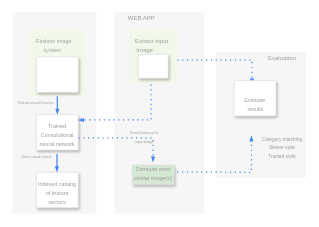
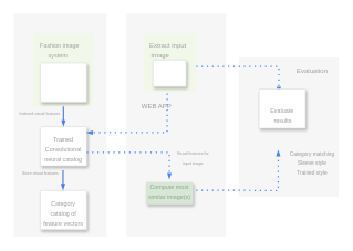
  <mxCell id="0" />
  <mxCell id="1" parent="0" />
  <mxCell id="2" value="" style="fillColor=#F6F6F6;strokeColor=none;shadow=0;gradientColor=none;fontSize=14;align=left;spacing=10;fontColor=#717171;9E9E9E;verticalAlign=top;spacingTop=-4;fontStyle=0;spacingLeft=40;html=1;" parent="1" vertex="1"><mxGeometry x="360" y="86.5" width="150" height="210" as="geometry" /></mxCell>
  <mxCell id="3" value="" style="fillColor=#F6F6F6;strokeColor=none;shadow=0;gradientColor=none;fontSize=14;align=left;spacing=10;fontColor=#717171;9E9E9E;verticalAlign=top;spacingTop=-4;fontStyle=0;spacingLeft=40;html=1;" parent="1" vertex="1"><mxGeometry x="20" y="20" width="140" height="336.5" as="geometry" /></mxCell>
  <mxCell id="4" value="" style="fillColor=#F6F6F6;strokeColor=none;shadow=0;gradientColor=none;fontSize=14;align=left;spacing=10;fontColor=#717171;9E9E9E;verticalAlign=top;spacingTop=-4;fontStyle=0;spacingLeft=40;html=1;" parent="1" vertex="1"><mxGeometry x="190" y="20" width="150" height="336.5" as="geometry" /></mxCell>
  <mxCell id="5" value="&lt;font style=&quot;font-size: 9px&quot;&gt;Fashion image&lt;br&gt;&amp;nbsp; &amp;nbsp; &amp;nbsp;system&lt;/font&gt;" style="rounded=1;absoluteArcSize=1;arcSize=2;html=1;strokeColor=none;gradientColor=none;shadow=0;dashed=0;fontSize=12;fontColor=#9E9E9E;align=left;verticalAlign=top;spacing=10;spacingTop=-4;fillColor=#F1F8E9;" parent="1" vertex="1"><mxGeometry x="50" y="50.13" width="90" height="110" as="geometry" /></mxCell>
  <mxCell id="6" value="" style="strokeColor=#dddddd;fillColor=#ffffff;shadow=1;strokeWidth=1;rounded=1;absoluteArcSize=1;arcSize=2;labelPosition=center;verticalLabelPosition=middle;align=center;verticalAlign=bottom;spacingLeft=0;fontColor=#999999;fontSize=12;whiteSpace=wrap;spacingBottom=2;html=1;" parent="1" vertex="1"><mxGeometry x="60" y="94.63" width="70" height="59.25" as="geometry" /></mxCell>
  <mxCell id="7" value="" style="shape=image;html=1;verticalAlign=top;verticalLabelPosition=bottom;labelBackgroundColor=#ffffff;imageAspect=0;aspect=fixed;image=https://cdn2.iconfinder.com/data/icons/freecns-cumulus/16/519587-084_Photo-128.png" parent="1" vertex="1"><mxGeometry x="80" y="103.88" width="50" height="50" as="geometry" /></mxCell>
- <mxCell id="8" value="&lt;font style=&quot;font-size: 6px&quot; color=&quot;#999999&quot;&gt;Extract visual features&amp;nbsp;&lt;/font&gt;" style="text;html=1;align=center;verticalAlign=middle;resizable=0;points=[];autosize=1;" parent="1" vertex="1"><mxGeometry x="20" y="160.13" width="80" height="20" as="geometry" /></mxCell>
+ <mxCell id="8" value="&lt;font style=&quot;font-size: 6px&quot; color=&quot;#999999&quot;&gt;Indexed visual features&amp;nbsp;&lt;/font&gt;" style="text;html=1;align=center;verticalAlign=middle;resizable=0;points=[];autosize=1;" parent="1" vertex="1"><mxGeometry x="20" y="160.13" width="80" height="20" as="geometry" /></mxCell>
  <mxCell id="9" value="" style="edgeStyle=orthogonalEdgeStyle;fontSize=12;html=1;endArrow=blockThin;endFill=1;rounded=0;strokeWidth=2;endSize=4;startSize=4;dashed=0;strokeColor=#4284F3;" parent="1" edge="1"><mxGeometry width="100" relative="1" as="geometry"><mxPoint x="94.9" y="160.32" as="sourcePoint" /><mxPoint x="95" y="190.13" as="targetPoint" /><Array as="points"><mxPoint x="94.9" y="179.32" /><mxPoint x="94.9" y="179.32" /></Array></mxGeometry></mxCell>
  <mxCell id="10" value="" style="shape=image;html=1;verticalAlign=top;verticalLabelPosition=bottom;labelBackgroundColor=#ffffff;imageAspect=0;aspect=fixed;image=https://cdn2.iconfinder.com/data/icons/freecns-cumulus/16/519587-084_Photo-128.png" parent="1" vertex="1"><mxGeometry x="65" y="94.63" width="50" height="50" as="geometry" /></mxCell>
- <mxCell id="11" value="&lt;font style=&quot;font-size: 9px&quot;&gt;Trained Convolutional neural network&lt;/font&gt;" style="strokeColor=#dddddd;fillColor=#ffffff;shadow=1;strokeWidth=1;rounded=1;absoluteArcSize=1;arcSize=2;labelPosition=center;verticalLabelPosition=middle;align=center;verticalAlign=bottom;spacingLeft=0;fontColor=#999999;fontSize=12;whiteSpace=wrap;spacingBottom=2;html=1;" parent="1" vertex="1"><mxGeometry x="60" y="190.88" width="70" height="59.25" as="geometry" /></mxCell>
- <mxCell id="12" value="&lt;font color=&quot;#999999&quot;&gt;&lt;span style=&quot;font-size: 6px&quot;&gt;Store visual neural&lt;/span&gt;&lt;/font&gt;" style="text;html=1;align=center;verticalAlign=middle;resizable=0;points=[];autosize=1;" parent="1" vertex="1"><mxGeometry x="25" y="250.13" width="70" height="20" as="geometry" /></mxCell>
- <mxCell id="13" value="&lt;font style=&quot;font-size: 9px&quot;&gt;Indexed catalog of feature vectors&lt;/font&gt;" style="strokeColor=#dddddd;fillColor=#ffffff;shadow=1;strokeWidth=1;rounded=1;absoluteArcSize=1;arcSize=2;labelPosition=center;verticalLabelPosition=middle;align=center;verticalAlign=bottom;spacingLeft=0;fontColor=#999999;fontSize=12;whiteSpace=wrap;spacingBottom=2;html=1;" parent="1" vertex="1"><mxGeometry x="60" y="287.25" width="70" height="59.25" as="geometry" /></mxCell>
- <mxCell id="14" value="&lt;font color=&quot;#999999&quot; style=&quot;font-size: 10px&quot;&gt;WEB APP&lt;/font&gt;" style="text;html=1;align=center;verticalAlign=middle;resizable=0;points=[];autosize=1;" parent="1" vertex="1"><mxGeometry x="205" y="20" width="60" height="20" as="geometry" /></mxCell>
+ <mxCell id="11" value="&lt;font style=&quot;font-size: 9px&quot;&gt;Trained Convolutional neural catalog&lt;/font&gt;" style="strokeColor=#dddddd;fillColor=#ffffff;shadow=1;strokeWidth=1;rounded=1;absoluteArcSize=1;arcSize=2;labelPosition=center;verticalLabelPosition=middle;align=center;verticalAlign=bottom;spacingLeft=0;fontColor=#999999;fontSize=12;whiteSpace=wrap;spacingBottom=2;html=1;" parent="1" vertex="1"><mxGeometry x="60" y="190.88" width="70" height="59.25" as="geometry" /></mxCell>
+ <mxCell id="12" value="&lt;font color=&quot;#999999&quot;&gt;&lt;span style=&quot;font-size: 6px&quot;&gt;Store visual features&lt;/span&gt;&lt;/font&gt;" style="text;html=1;align=center;verticalAlign=middle;resizable=0;points=[];autosize=1;" parent="1" vertex="1"><mxGeometry x="25" y="250.13" width="70" height="20" as="geometry" /></mxCell>
+ <mxCell id="13" value="&lt;font style=&quot;font-size: 9px&quot;&gt;Category catalog of feature vectors&lt;/font&gt;" style="strokeColor=#dddddd;fillColor=#ffffff;shadow=1;strokeWidth=1;rounded=1;absoluteArcSize=1;arcSize=2;labelPosition=center;verticalLabelPosition=middle;align=center;verticalAlign=bottom;spacingLeft=0;fontColor=#999999;fontSize=12;whiteSpace=wrap;spacingBottom=2;html=1;" parent="1" vertex="1"><mxGeometry x="60" y="287.25" width="70" height="59.25" as="geometry" /></mxCell>
+ <mxCell id="14" value="&lt;font color=&quot;#999999&quot; style=&quot;font-size: 10px&quot;&gt;WEB APP&lt;/font&gt;" style="text;html=1;align=center;verticalAlign=middle;resizable=0;points=[];autosize=1;" parent="1" vertex="1"><mxGeometry x="205" y="150" width="60" height="20" as="geometry" /></mxCell>
  <mxCell id="15" value="&lt;font size=&quot;1&quot;&gt;Extract input&lt;br&gt;&amp;nbsp;image&lt;/font&gt;" style="rounded=1;absoluteArcSize=1;arcSize=2;html=1;strokeColor=none;gradientColor=none;shadow=0;dashed=0;fontSize=12;fontColor=#9E9E9E;align=left;verticalAlign=top;spacing=10;spacingTop=-4;fillColor=#F1F8E9;" parent="1" vertex="1"><mxGeometry x="215" y="50.13" width="80" height="87.38" as="geometry" /></mxCell>
  <mxCell id="16" value="" style="strokeColor=#dddddd;fillColor=#ffffff;shadow=1;strokeWidth=1;rounded=1;absoluteArcSize=1;arcSize=2;labelPosition=center;verticalLabelPosition=middle;align=center;verticalAlign=bottom;spacingLeft=0;fontColor=#999999;fontSize=12;whiteSpace=wrap;spacingBottom=2;html=1;" parent="1" vertex="1"><mxGeometry x="230" y="90.13" width="50" height="40" as="geometry" /></mxCell>
  <mxCell id="17" value="" style="shape=image;html=1;verticalAlign=top;verticalLabelPosition=bottom;labelBackgroundColor=#ffffff;imageAspect=0;aspect=fixed;image=https://cdn2.iconfinder.com/data/icons/freecns-cumulus/16/519587-084_Photo-128.png" parent="1" vertex="1"><mxGeometry x="237.5" y="93.26" width="35" height="35" as="geometry" /></mxCell>
  <mxCell id="18" value="" style="edgeStyle=orthogonalEdgeStyle;fontSize=12;html=1;endArrow=blockThin;endFill=1;rounded=0;strokeWidth=2;endSize=4;startSize=4;dashed=1;dashPattern=1 3;strokeColor=#4284F3;entryX=1;entryY=0.15;entryDx=0;entryDy=0;entryPerimeter=0;" parent="1" target="11" edge="1"><mxGeometry width="100" relative="1" as="geometry"><mxPoint x="251.42" y="140.71" as="sourcePoint" /><mxPoint x="229.71" y="199.7" as="targetPoint" /><Array as="points"><mxPoint x="251" y="199.5" /></Array></mxGeometry></mxCell>
- <mxCell id="19" value="&lt;font style=&quot;font-size: 6px&quot; color=&quot;#999999&quot;&gt;Visual features for&lt;br&gt;&amp;nbsp;input image&amp;nbsp;&lt;/font&gt;" style="text;html=1;align=center;verticalAlign=middle;resizable=0;points=[];autosize=1;" parent="1" vertex="1"><mxGeometry x="210" y="206.5" width="60" height="40" as="geometry" /></mxCell>
+ <mxCell id="19" value="&lt;font style=&quot;font-size: 6px&quot; color=&quot;#999999&quot;&gt;Visual features for&lt;br&gt;&amp;nbsp;input image&amp;nbsp;&lt;/font&gt;" style="text;html=1;align=center;verticalAlign=middle;resizable=0;points=[];autosize=1;" parent="1" vertex="1"><mxGeometry x="260" y="216.5" width="60" height="40" as="geometry" /></mxCell>
  <mxCell id="20" value="" style="edgeStyle=orthogonalEdgeStyle;fontSize=12;html=1;endArrow=blockThin;endFill=1;rounded=0;strokeWidth=2;endSize=4;startSize=4;dashed=1;dashPattern=1 3;strokeColor=#4284F3;" parent="1" edge="1"><mxGeometry width="100" relative="1" as="geometry"><mxPoint x="130.14" y="229.843" as="sourcePoint" /><mxPoint x="254.711" y="269.843" as="targetPoint" /><Array as="points"><mxPoint x="204.85" y="229.84" /><mxPoint x="254.85" y="229.84" /><mxPoint x="254.85" y="269.84" /></Array></mxGeometry></mxCell>
  <mxCell id="21" value="&lt;font style=&quot;font-size: 9px&quot;&gt;Compute most similar image(s)&lt;/font&gt;" style="strokeColor=#dddddd;fillColor=#d5e8d4;shadow=1;strokeWidth=1;rounded=1;absoluteArcSize=1;arcSize=2;labelPosition=center;verticalLabelPosition=middle;align=center;verticalAlign=bottom;spacingLeft=0;fontColor=#999999;fontSize=12;whiteSpace=wrap;spacingBottom=2;html=1;" parent="1" vertex="1"><mxGeometry x="220" y="275.06" width="70" height="32.88" as="geometry" /></mxCell>
  <mxCell id="22" value="" style="edgeStyle=orthogonalEdgeStyle;fontSize=12;html=1;endArrow=blockThin;endFill=1;rounded=0;strokeWidth=2;endSize=4;startSize=4;dashed=1;dashPattern=1 3;strokeColor=#4284F3;" parent="1" edge="1"><mxGeometry width="100" relative="1" as="geometry"><mxPoint x="295.28" y="99.803" as="sourcePoint" /><mxPoint x="419.851" y="139.803" as="targetPoint" /><Array as="points"><mxPoint x="369.99" y="99.8" /><mxPoint x="419.99" y="99.8" /><mxPoint x="419.99" y="139.8" /></Array></mxGeometry></mxCell>
  <mxCell id="23" value="" style="edgeStyle=orthogonalEdgeStyle;fontSize=12;html=1;endArrow=blockThin;endFill=1;rounded=0;strokeWidth=2;endSize=4;startSize=4;dashed=1;dashPattern=1 3;strokeColor=#4284F3;" parent="1" edge="1"><mxGeometry width="100" relative="1" as="geometry"><mxPoint x="295.14" y="286.993" as="sourcePoint" /><mxPoint x="419" y="226.5" as="targetPoint" /><Array as="points"><mxPoint x="370" y="287.5" /><mxPoint x="419" y="287.5" /></Array></mxGeometry></mxCell>
  <mxCell id="24" value="&lt;font style=&quot;font-size: 9px&quot;&gt;Evaluate&lt;br&gt;&amp;nbsp;results&lt;/font&gt;" style="strokeColor=#dddddd;fillColor=#ffffff;shadow=1;strokeWidth=1;rounded=1;absoluteArcSize=1;arcSize=2;labelPosition=center;verticalLabelPosition=middle;align=center;verticalAlign=bottom;spacingLeft=0;fontColor=#999999;fontSize=12;whiteSpace=wrap;spacingBottom=2;html=1;" parent="1" vertex="1"><mxGeometry x="390" y="133.88" width="70" height="59.25" as="geometry" /></mxCell>
- <mxCell id="25" value="&lt;font color=&quot;#999999&quot; style=&quot;font-size: 10px&quot;&gt;Evaluation&lt;/font&gt;" style="text;html=1;align=center;verticalAlign=middle;resizable=0;points=[];autosize=1;" parent="1" vertex="1"><mxGeometry x="440" y="86.5" width="60" height="20" as="geometry" /></mxCell>
+ <mxCell id="25" value="&lt;font color=&quot;#999999&quot; style=&quot;font-size: 10px&quot;&gt;Evaluation&lt;/font&gt;" style="text;html=1;align=center;verticalAlign=middle;resizable=0;points=[];autosize=1;" parent="1" vertex="1"><mxGeometry x="440" y="96.5" width="60" height="20" as="geometry" /></mxCell>
  <mxCell id="26" value="&lt;span style=&quot;color: rgb(153 , 153 , 153)&quot;&gt;&lt;font style=&quot;font-size: 8px&quot;&gt;Category matching&lt;br&gt;Sleeve style&lt;br&gt;Trained style&lt;br&gt;&lt;/font&gt;&lt;/span&gt;" style="text;html=1;align=center;verticalAlign=middle;resizable=0;points=[];autosize=1;" parent="1" vertex="1"><mxGeometry x="430" y="220.13" width="80" height="50" as="geometry" /></mxCell>
  <mxCell id="27" value="" style="edgeStyle=orthogonalEdgeStyle;fontSize=12;html=1;endArrow=blockThin;endFill=1;rounded=0;strokeWidth=2;endSize=4;startSize=4;dashed=0;strokeColor=#4284F3;" edge="1" parent="1"><mxGeometry width="100" relative="1" as="geometry"><mxPoint x="94.33" y="256.5" as="sourcePoint" /><mxPoint x="94.33" y="286.5" as="targetPoint" /><Array as="points"><mxPoint x="94.23" y="275.82" /><mxPoint x="94.23" y="275.82" /></Array></mxGeometry></mxCell>
